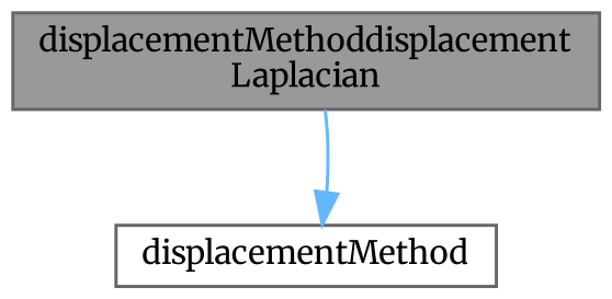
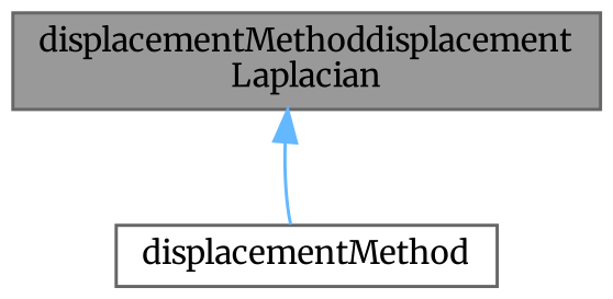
  digraph {
    fontname=Merriweather
    node [color=gray40 fontname=Merriweather fontsize=10 shape=box style=filled]
    n1 [fillcolor=grey60 fontcolor=black height=0.2 label="displacementMethoddisplacement\lLaplacian" width=0.4]
    n2 [fillcolor=white height=0.2 label=displacementMethod width=0.4]
-   n2 -> n1 [color=steelblue1 dir=back fontname=Merriweather fontsize=10 labelfontname=Helvetica labelfontsize=10 style=solid]
+   n1 -> n2 [color=steelblue1 dir=back fontname=Merriweather fontsize=10 labelfontname=Helvetica labelfontsize=10 style=solid]
  }
